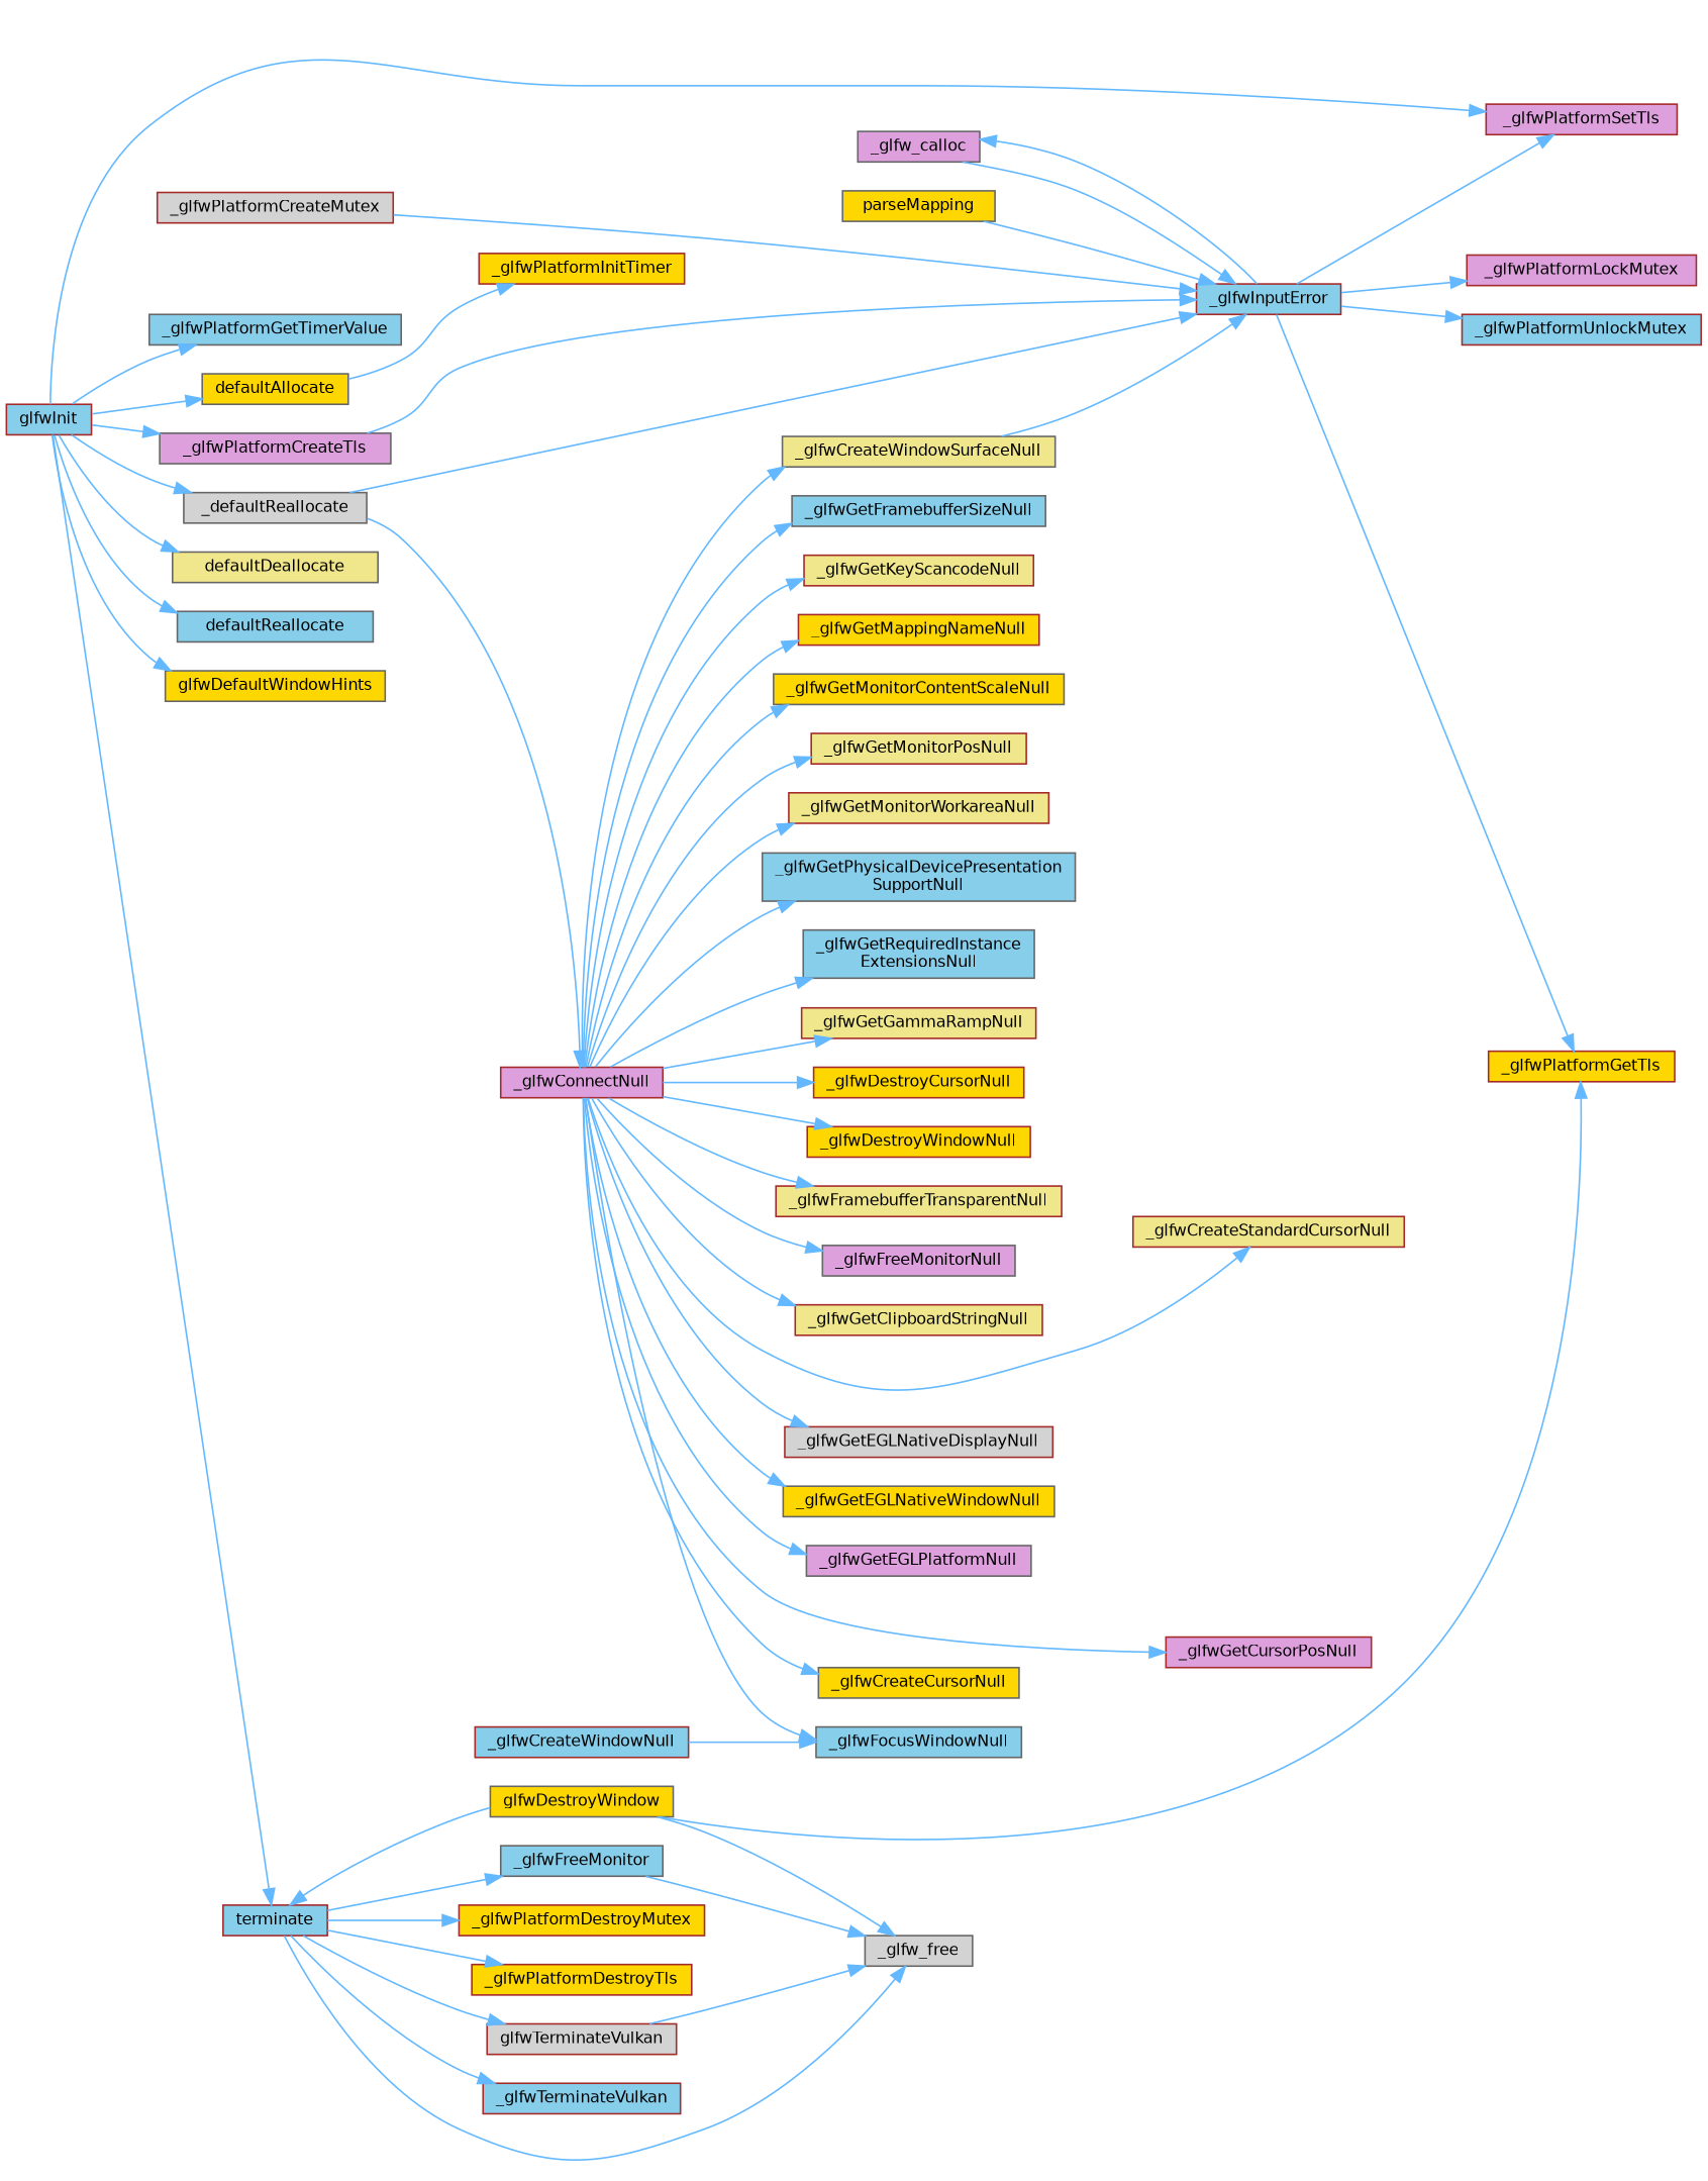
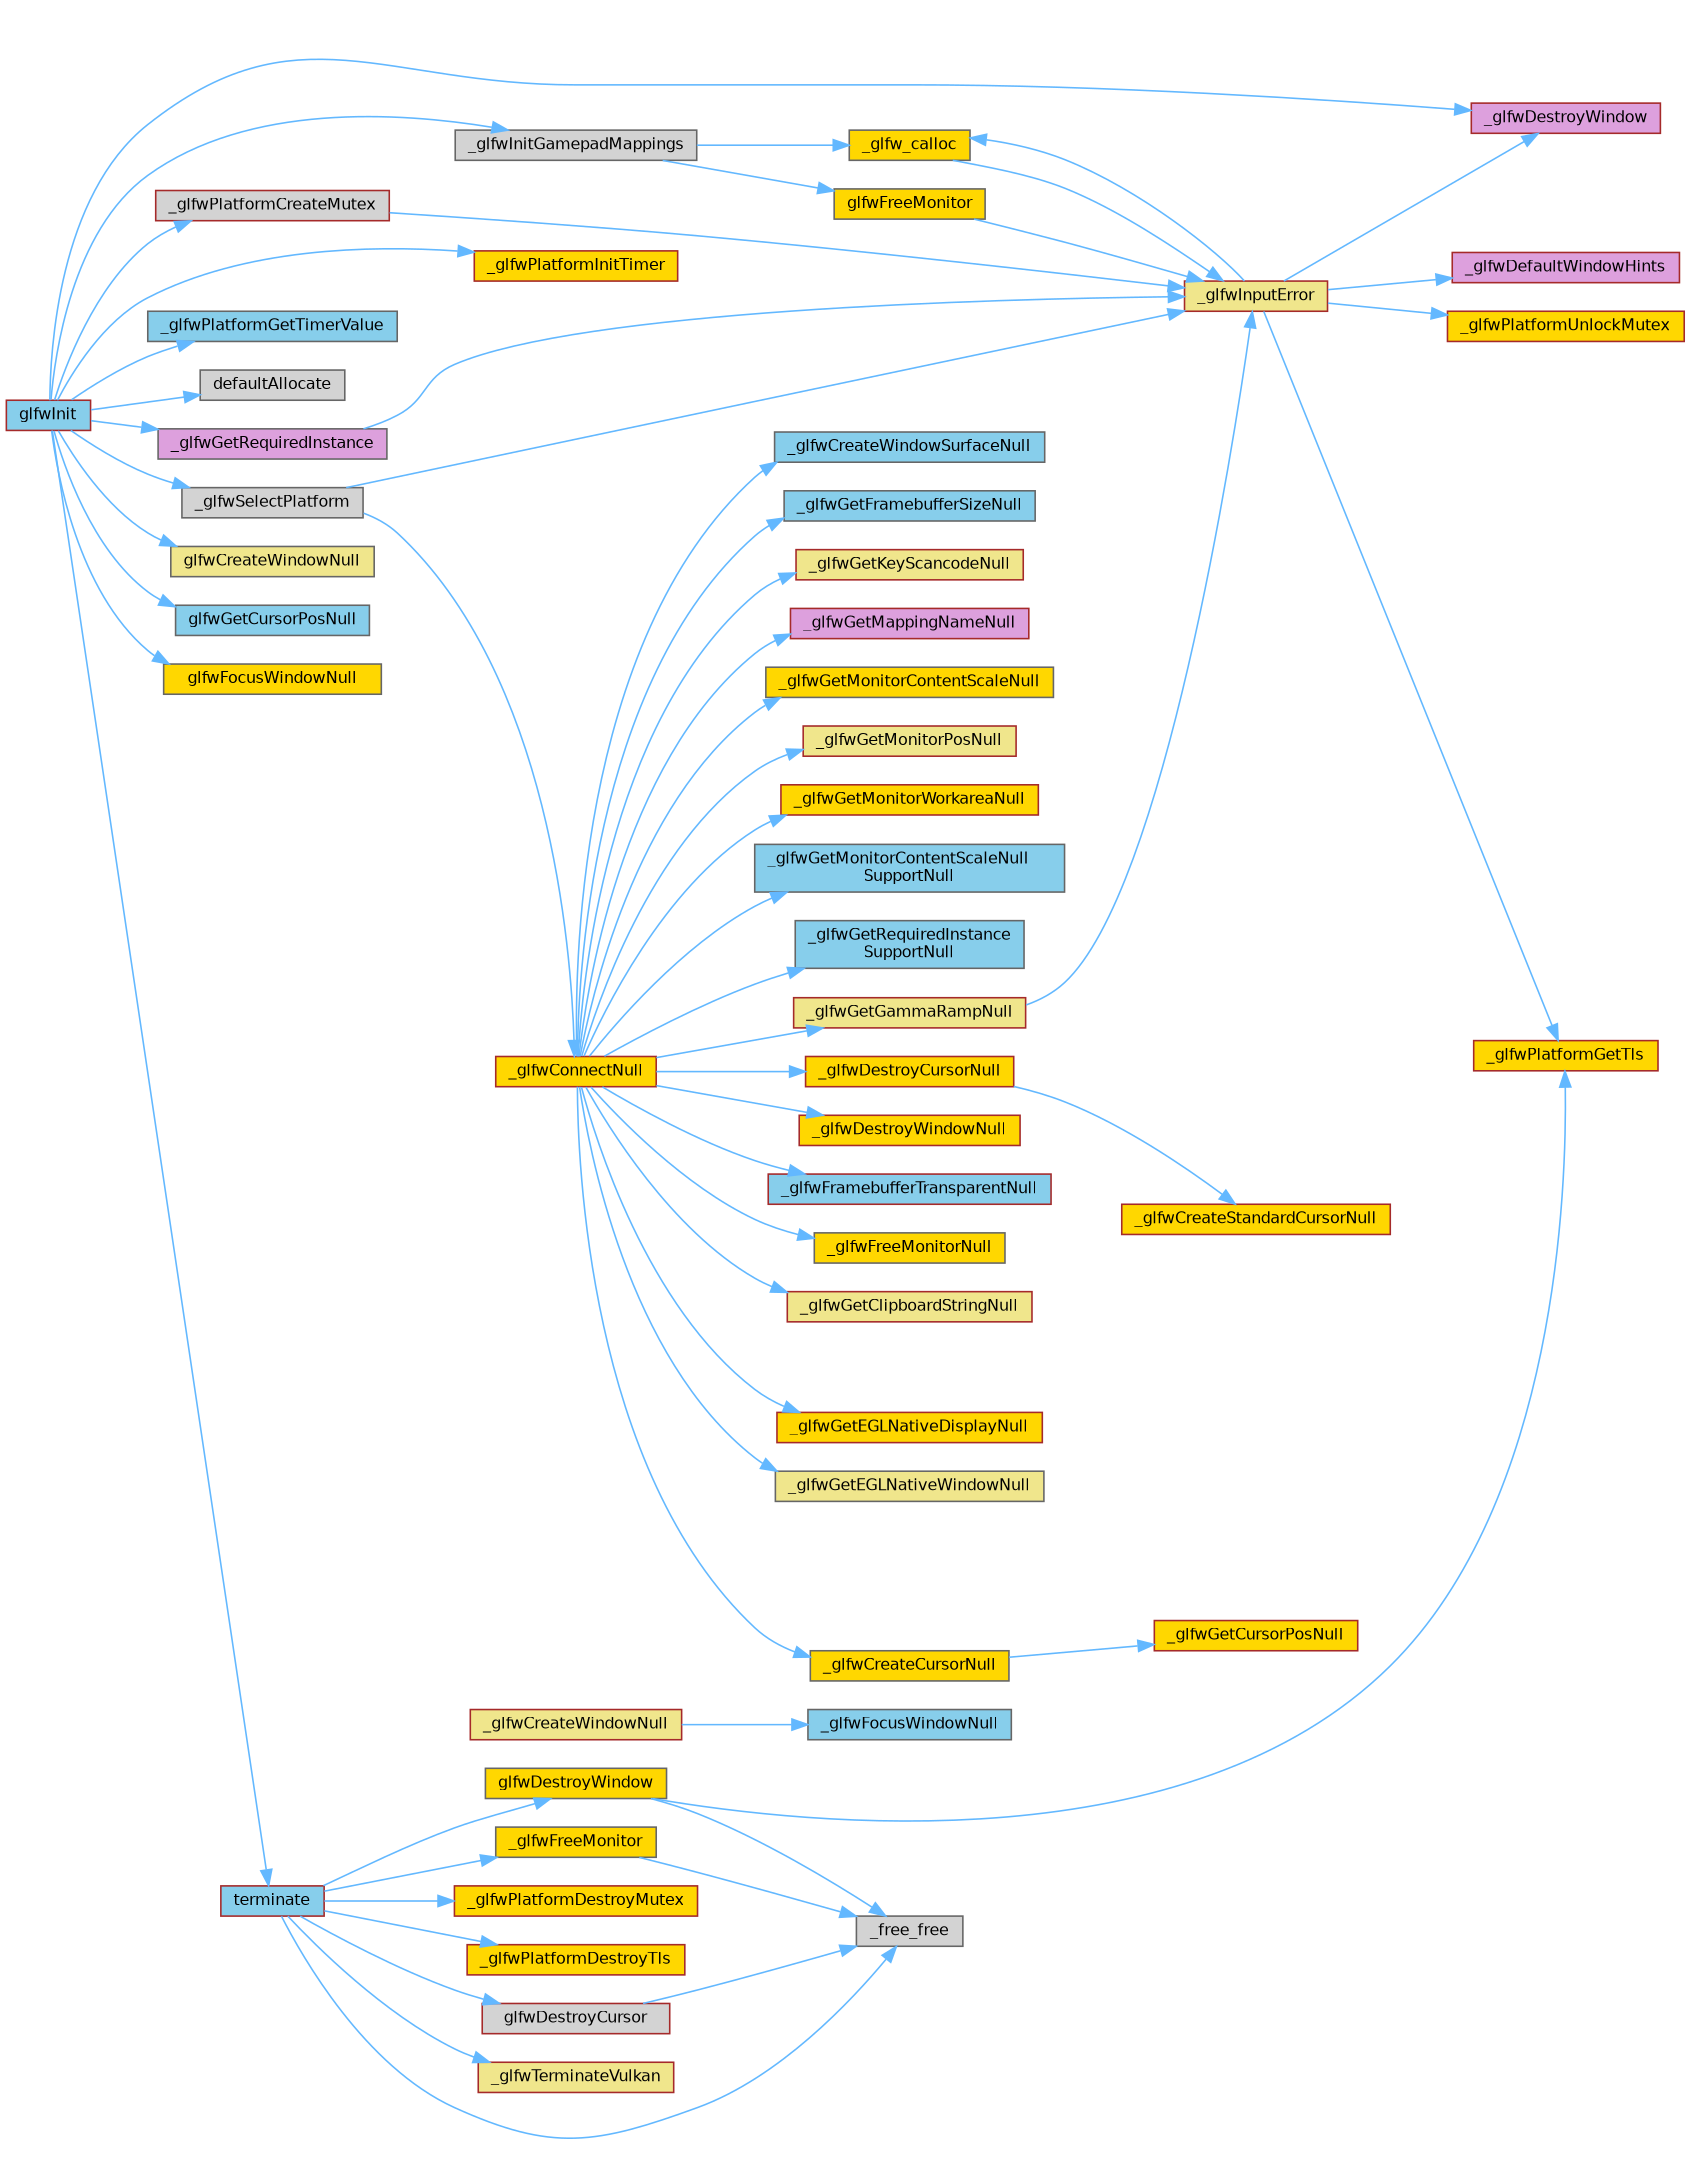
  digraph {
    rankdir=LR
    node [color=brown fillcolor=gold fontname=Helvetica fontsize=10 shape=box style=filled]
    edge [color=steelblue1 fontname=Helvetica fontsize=10 labelfontname=Helvetica labelfontsize=10 style=solid]
    n1 [fillcolor=skyblue fontcolor=black height=0.2 label=glfwInit width=0.4]
-   n3 [fillcolor=plum height=0.2 label=_glfwPlatformSetTls width=0.4]
+   n2 [color=gray40 fillcolor=lightgrey height=0.2 label=_glfwInitGamepadMappings width=0.4]
+   n3 [fillcolor=plum height=0.2 label=_glfwDestroyWindow width=0.4]
    n4 [fillcolor=lightgrey height=0.2 label=_glfwPlatformCreateMutex width=0.4]
-   n5 [color=gray40 fillcolor=plum height=0.2 label=_glfwPlatformCreateTls width=0.4]
+   n5 [color=gray40 fillcolor=plum height=0.2 label=_glfwGetRequiredInstance width=0.4]
    n6 [color=gray40 fillcolor=skyblue height=0.2 label=_glfwPlatformGetTimerValue width=0.4]
    n7 [height=0.2 label=_glfwPlatformInitTimer width=0.4]
-   n8 [color=gray40 fillcolor=lightgrey height=0.2 label=_defaultReallocate width=0.4]
-   n9 [color=gray40 height=0.2 label=defaultAllocate width=0.4]
-   n10 [color=gray40 fillcolor=khaki height=0.2 label=defaultDeallocate width=0.4]
-   n11 [color=gray40 fillcolor=skyblue height=0.2 label=defaultReallocate width=0.4]
-   n12 [color=gray40 height=0.2 label=glfwDefaultWindowHints width=0.4]
+   n8 [color=gray40 fillcolor=lightgrey height=0.2 label=_glfwSelectPlatform width=0.4]
+   n9 [color=gray40 fillcolor=lightgrey height=0.2 label=defaultAllocate width=0.4]
+   n10 [color=gray40 fillcolor=khaki height=0.2 label=glfwCreateWindowNull width=0.4]
+   n11 [color=gray40 fillcolor=skyblue height=0.2 label=glfwGetCursorPosNull width=0.4]
+   n12 [color=gray40 height=0.2 label=glfwFocusWindowNull width=0.4]
    n13 [fillcolor=skyblue height=0.2 label=terminate width=0.4]
-   n14 [color=gray40 fillcolor=plum height=0.2 label=_glfw_calloc width=0.4]
-   n15 [color=gray40 height=0.2 label=parseMapping width=0.4]
-   n16 [fillcolor=skyblue height=0.2 label=_glfwInputError width=0.4]
-   n17 [fillcolor=plum height=0.2 label=_glfwConnectNull width=0.4]
-   n18 [color=gray40 fillcolor=lightgrey height=0.2 label=_glfw_free width=0.4]
-   n19 [color=gray40 fillcolor=skyblue height=0.2 label=_glfwFreeMonitor width=0.4]
+   n14 [color=gray40 height=0.2 label=_glfw_calloc width=0.4]
+   n15 [color=gray40 height=0.2 label=glfwFreeMonitor width=0.4]
+   n16 [fillcolor=khaki height=0.2 label=_glfwInputError width=0.4]
+   n17 [height=0.2 label=_glfwConnectNull width=0.4]
+   n18 [color=gray40 fillcolor=lightgrey height=0.2 label=_free_free width=0.4]
+   n19 [color=gray40 height=0.2 label=_glfwFreeMonitor width=0.4]
    n20 [height=0.2 label=_glfwPlatformDestroyMutex width=0.4]
    n21 [height=0.2 label=_glfwPlatformDestroyTls width=0.4]
-   n22 [fillcolor=skyblue height=0.2 label=_glfwTerminateVulkan width=0.4]
-   n23 [fillcolor=lightgrey height=0.2 label=glfwTerminateVulkan width=0.4]
+   n22 [fillcolor=khaki height=0.2 label=_glfwTerminateVulkan width=0.4]
+   n23 [fillcolor=lightgrey height=0.2 label=glfwDestroyCursor width=0.4]
    n24 [color=gray40 height=0.2 label=glfwDestroyWindow width=0.4]
    n25 [height=0.2 label=_glfwPlatformGetTls width=0.4]
-   n26 [fillcolor=plum height=0.2 label=_glfwPlatformLockMutex width=0.4]
-   n27 [fillcolor=skyblue height=0.2 label=_glfwPlatformUnlockMutex width=0.4]
+   n26 [fillcolor=plum height=0.2 label=_glfwDefaultWindowHints width=0.4]
+   n27 [height=0.2 label=_glfwPlatformUnlockMutex width=0.4]
    n28 [color=gray40 height=0.2 label=_glfwCreateCursorNull width=0.4]
-   n29 [fillcolor=khaki height=0.2 label=_glfwCreateStandardCursorNull width=0.4]
+   n29 [height=0.2 label=_glfwCreateStandardCursorNull width=0.4]
    n30 [color=gray40 fillcolor=skyblue height=0.2 label=_glfwFocusWindowNull width=0.4]
-   n31 [color=gray40 fillcolor=khaki height=0.2 label=_glfwCreateWindowSurfaceNull width=0.4]
+   n31 [color=gray40 fillcolor=skyblue height=0.2 label=_glfwCreateWindowSurfaceNull width=0.4]
    n32 [height=0.2 label=_glfwDestroyCursorNull width=0.4]
    n33 [height=0.2 label=_glfwDestroyWindowNull width=0.4]
-   n34 [fillcolor=khaki height=0.2 label=_glfwFramebufferTransparentNull width=0.4]
-   n35 [color=gray40 fillcolor=plum height=0.2 label=_glfwFreeMonitorNull width=0.4]
+   n34 [fillcolor=skyblue height=0.2 label=_glfwFramebufferTransparentNull width=0.4]
+   n35 [color=gray40 height=0.2 label=_glfwFreeMonitorNull width=0.4]
    n36 [fillcolor=khaki height=0.2 label=_glfwGetClipboardStringNull width=0.4]
-   n37 [fillcolor=plum height=0.2 label=_glfwGetCursorPosNull width=0.4]
-   n38 [fillcolor=lightgrey height=0.2 label=_glfwGetEGLNativeDisplayNull width=0.4]
-   n39 [color=gray40 height=0.2 label=_glfwGetEGLNativeWindowNull width=0.4]
-   n40 [color=gray40 fillcolor=plum height=0.2 label=_glfwGetEGLPlatformNull width=0.4]
+   n37 [height=0.2 label=_glfwGetCursorPosNull width=0.4]
+   n38 [height=0.2 label=_glfwGetEGLNativeDisplayNull width=0.4]
+   n39 [color=gray40 fillcolor=khaki height=0.2 label=_glfwGetEGLNativeWindowNull width=0.4]
    n41 [color=gray40 fillcolor=skyblue height=0.2 label=_glfwGetFramebufferSizeNull width=0.4]
    n42 [fillcolor=khaki height=0.2 label=_glfwGetGammaRampNull width=0.4]
    n43 [fillcolor=khaki height=0.2 label=_glfwGetKeyScancodeNull width=0.4]
-   n44 [height=0.2 label=_glfwGetMappingNameNull width=0.4]
+   n44 [fillcolor=plum height=0.2 label=_glfwGetMappingNameNull width=0.4]
    n45 [color=gray40 height=0.2 label=_glfwGetMonitorContentScaleNull width=0.4]
    n46 [fillcolor=khaki height=0.2 label=_glfwGetMonitorPosNull width=0.4]
-   n47 [fillcolor=khaki height=0.2 label=_glfwGetMonitorWorkareaNull width=0.4]
-   n48 [color=gray40 fillcolor=skyblue height=0.2 label="_glfwGetPhysicalDevicePresentation\lSupportNull" width=0.4]
-   n49 [color=gray40 fillcolor=skyblue height=0.2 label="_glfwGetRequiredInstance\lExtensionsNull" width=0.4]
-   n50 [fillcolor=skyblue height=0.2 label=_glfwCreateWindowNull width=0.4]
+   n47 [height=0.2 label=_glfwGetMonitorWorkareaNull width=0.4]
+   n48 [color=gray40 fillcolor=skyblue height=0.2 label="_glfwGetMonitorContentScaleNull\lSupportNull" width=0.4]
+   n49 [color=gray40 fillcolor=skyblue height=0.2 label="_glfwGetRequiredInstance\lSupportNull" width=0.4]
+   n50 [fillcolor=khaki height=0.2 label=_glfwCreateWindowNull width=0.4]
+   n1 -> n2
    n1 -> n3
+   n1 -> n4
    n1 -> n5
    n1 -> n6
-   n9 -> n7
+   n1 -> n7
    n1 -> n8
    n1 -> n9
    n1 -> n10
    n1 -> n11
    n1 -> n12
    n1 -> n13
+   n2 -> n14
+   n2 -> n15
    n4 -> n16
    n5 -> n16
    n8 -> n16
    n8 -> n17
    n13 -> n18
    n13 -> n19
    n13 -> n20
    n13 -> n21
    n13 -> n22
    n13 -> n23
-   n24 -> n13
+   n13 -> n24
    n14 -> n16
    n15 -> n16
    n16 -> n3
    n16 -> n14
    n16 -> n25
    n16 -> n26
    n16 -> n27
    n17 -> n28
-   n17 -> n29
-   n17 -> n30
+   n32 -> n29
    n17 -> n31
    n17 -> n32
    n17 -> n33
    n17 -> n34
    n17 -> n35
    n17 -> n36
-   n17 -> n37
+   n28 -> n37
    n17 -> n38
    n17 -> n39
-   n17 -> n40
    n17 -> n41
    n17 -> n42
    n17 -> n43
    n17 -> n44
    n17 -> n45
    n17 -> n46
    n17 -> n47
    n17 -> n48
    n17 -> n49
    n19 -> n18
    n23 -> n18
    n24 -> n18
    n24 -> n25
-   n31 -> n16
+   n42 -> n16
    n50 -> n30
  }
